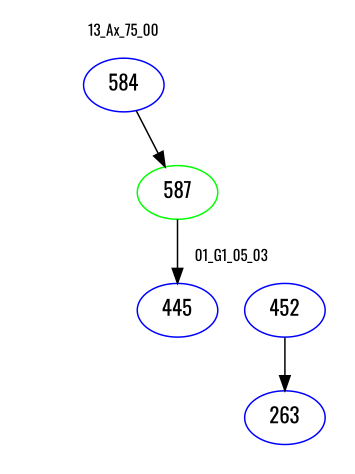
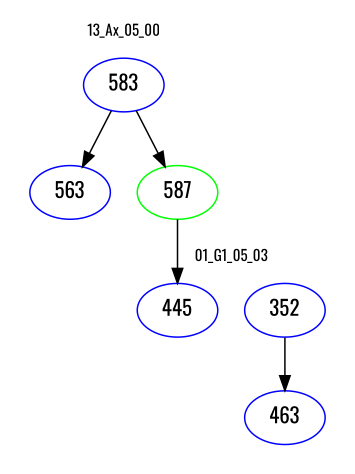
  digraph {
    fontname=Oswald
    node [color=blue fontname=Oswald]
    edge [color=black fontname=Oswald]
-   n1 [label=584]
+   n1 [label=583]
+   n2 [label=563]
    n3 [color=green label=587]
-   n4 [label=452]
+   n4 [label=352]
    n5 [label=445]
-   n6 [label=263]
+   n6 [label=463]
    subgraph cluster_1 {
      color=white
      fontsize=10
-     label="13_Ax_75_00"
+     label="13_Ax_05_00"
      n1
+     n2
      n3
    }
    subgraph cluster_2 {
      color=white
      fontsize=10
      label="01_G1_05_03"
      n4
      n5
      n6
    }
+   n1 -> n2
    n1 -> n3
    n3 -> n5
    n4 -> n6
  }
